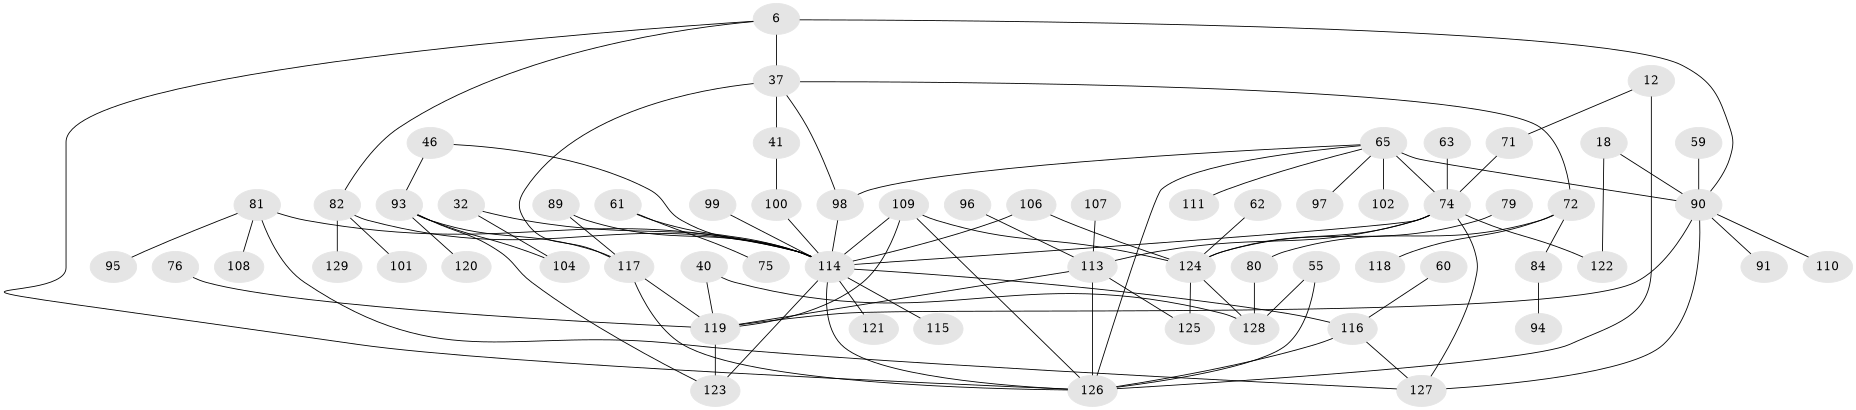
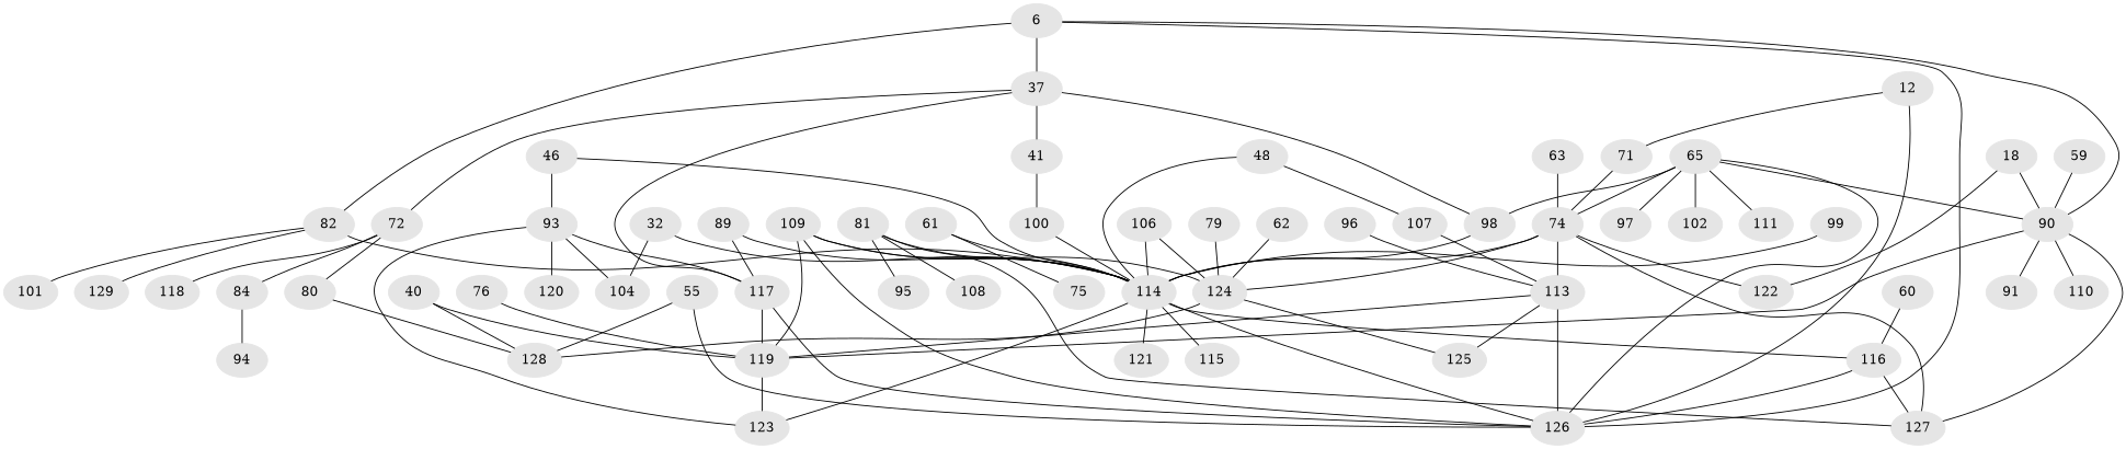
  graph {
    node [color=gray90 style=filled]
    37 [super="+7"]
    41
    72
    98 [super="+92"]
    117 [super="+54"]
    6
    82 [super="+70"]
    90 [super="+14"]
    126 [super="+87+16"]
    114 [super="+68+83+67"]
    101
    129
    119 [super="+43+103+27"]
    127 [super="+85"]
    91
    110
    71 [super="+45"]
    74 [super="+51+35+33"]
    12
    18
    122
    32
    104
    116 [super="+47+44"]
    123 [super="+77+112"]
    115
    121
    100
    80
    84
    118
    40
    128
    46
    93
    120
+   48
    107
    113 [super="+78+57"]
    55
    59
    60
    61
    75
    124 [super="+86+88"]
    125
    62
    63
    65 [super="+29"]
    97
    102
    111
    94
    76
    79
    81 [super="+24"]
    95
    108
    89
    96
    99
    106 [super="+105"]
    109 [super="+1"]
    37 -- 41
    37 -- 72
    37 -- 98
    37 -- 117
    41 -- 100
    72 -- 80
    72 -- 84
    72 -- 118
    98 -- 114
    117 -- 126
    117 -- 119
    6 -- 37 [weight=2]
    6 -- 82
    6 -- 90
    6 -- 126
    82 -- 114 [weight=3]
    82 -- 101
    82 -- 129
    90 -- 119
    90 -- 127
    90 -- 91
    90 -- 110
    114 -- 126
    114 -- 116 [weight=3]
    114 -- 123
    114 -- 115
    114 -- 121
    119 -- 123
    71 -- 74
    74 -- 114 [weight=3]
    74 -- 127
    74 -- 122
    74 -- 113 [weight=4]
    74 -- 124
    12 -- 126 [weight=2]
    12 -- 71
    18 -- 90
    18 -- 122
    32 -- 114
    32 -- 104
    116 -- 126
    116 -- 127
    100 -- 114
    80 -- 128
    84 -- 94
    40 -- 119
    40 -- 128
    46 -- 114
    46 -- 93
    93 -- 117
    93 -- 104
    93 -- 123
    93 -- 120
+   48 -- 114
+   48 -- 107
    107 -- 113
    113 -- 126 [weight=2]
    113 -- 119
    113 -- 125
    55 -- 126
    55 -- 128
    59 -- 90
    60 -- 116
    61 -- 114
    61 -- 75
    124 -- 128
    124 -- 125
    62 -- 124
    63 -- 74
    65 -- 98
    65 -- 90 [weight=2]
    65 -- 126
    65 -- 74 [weight=2]
    65 -- 97
    65 -- 102
    65 -- 111
    76 -- 119
    79 -- 124
    81 -- 114
    81 -- 127
    81 -- 95
    81 -- 108
    89 -- 117
    89 -- 114
    96 -- 113
    99 -- 114
    106 -- 114
    106 -- 124
    109 -- 126
    109 -- 114
    109 -- 119
    109 -- 124
  }
